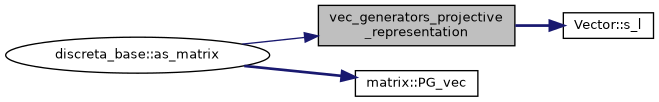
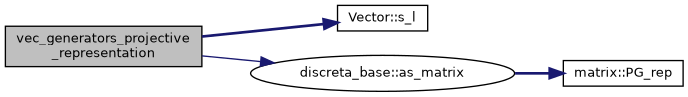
  digraph {
    rankdir=LR
    node [color=black fillcolor=white fontname=Helvetica fontsize=10 shape=box style=filled]
    edge [color=midnightblue fontname=Helvetica fontsize=10 labelfontname=Helvetica labelfontsize=10 style=bold]
    n1 [fillcolor=grey75 fontcolor=black height=0.2 label="vec_generators_projective\l_representation" width=0.4]
    n2 [height=0.2 label="Vector::s_l" width=0.4]
    n3 [height=0.2 label="discreta_base::as_matrix" shape=ellipse width=0.4]
-   n4 [height=0.2 label="matrix::PG_vec" width=0.4]
+   n4 [height=0.2 label="matrix::PG_rep" width=0.4]
    n1 -> n2
-   n3 -> n1 [style=solid]
+   n1 -> n3 [style=solid]
    n3 -> n4
  }
